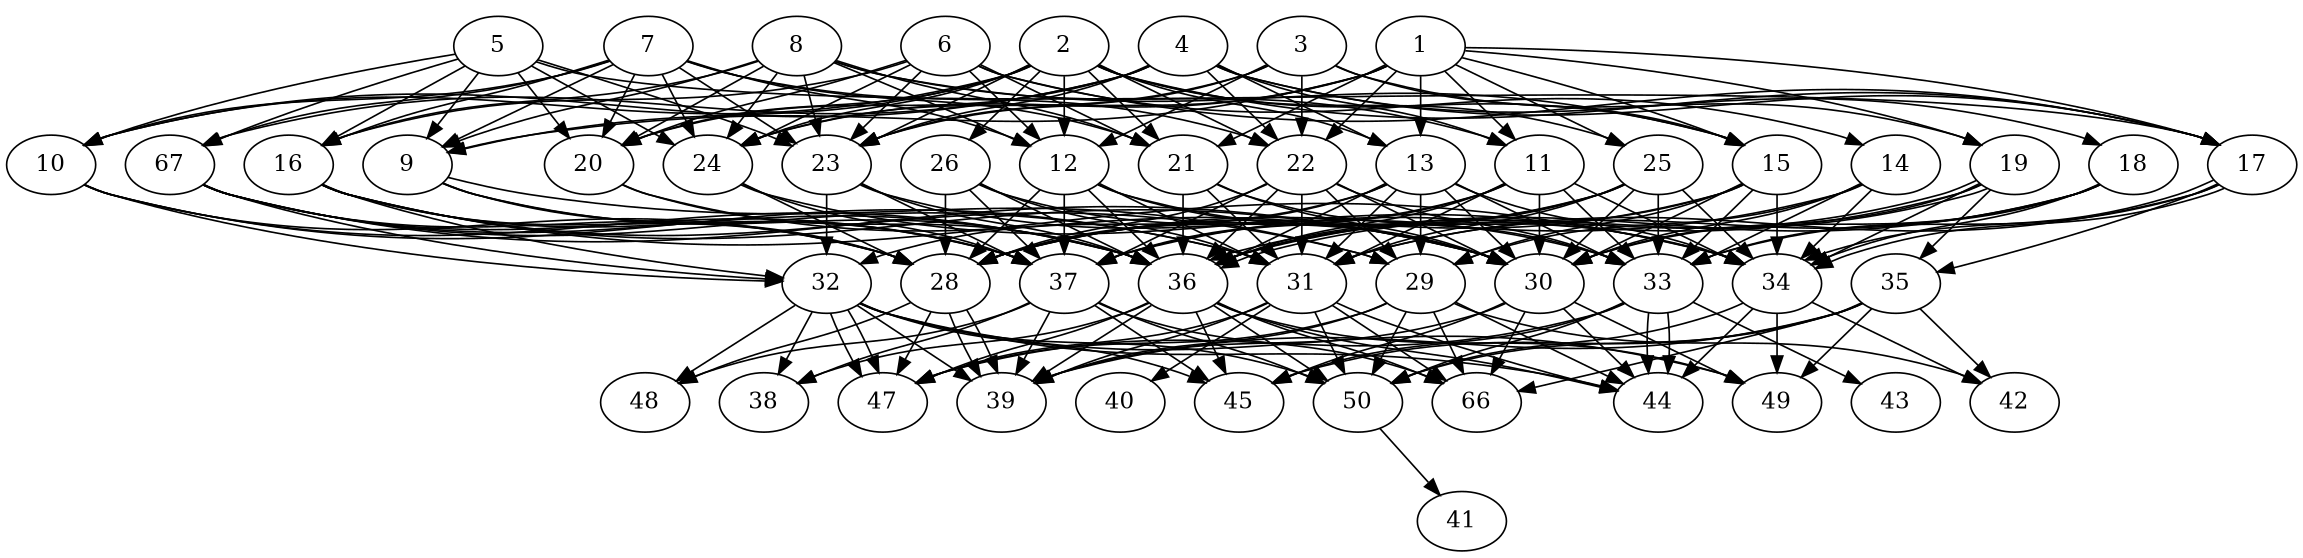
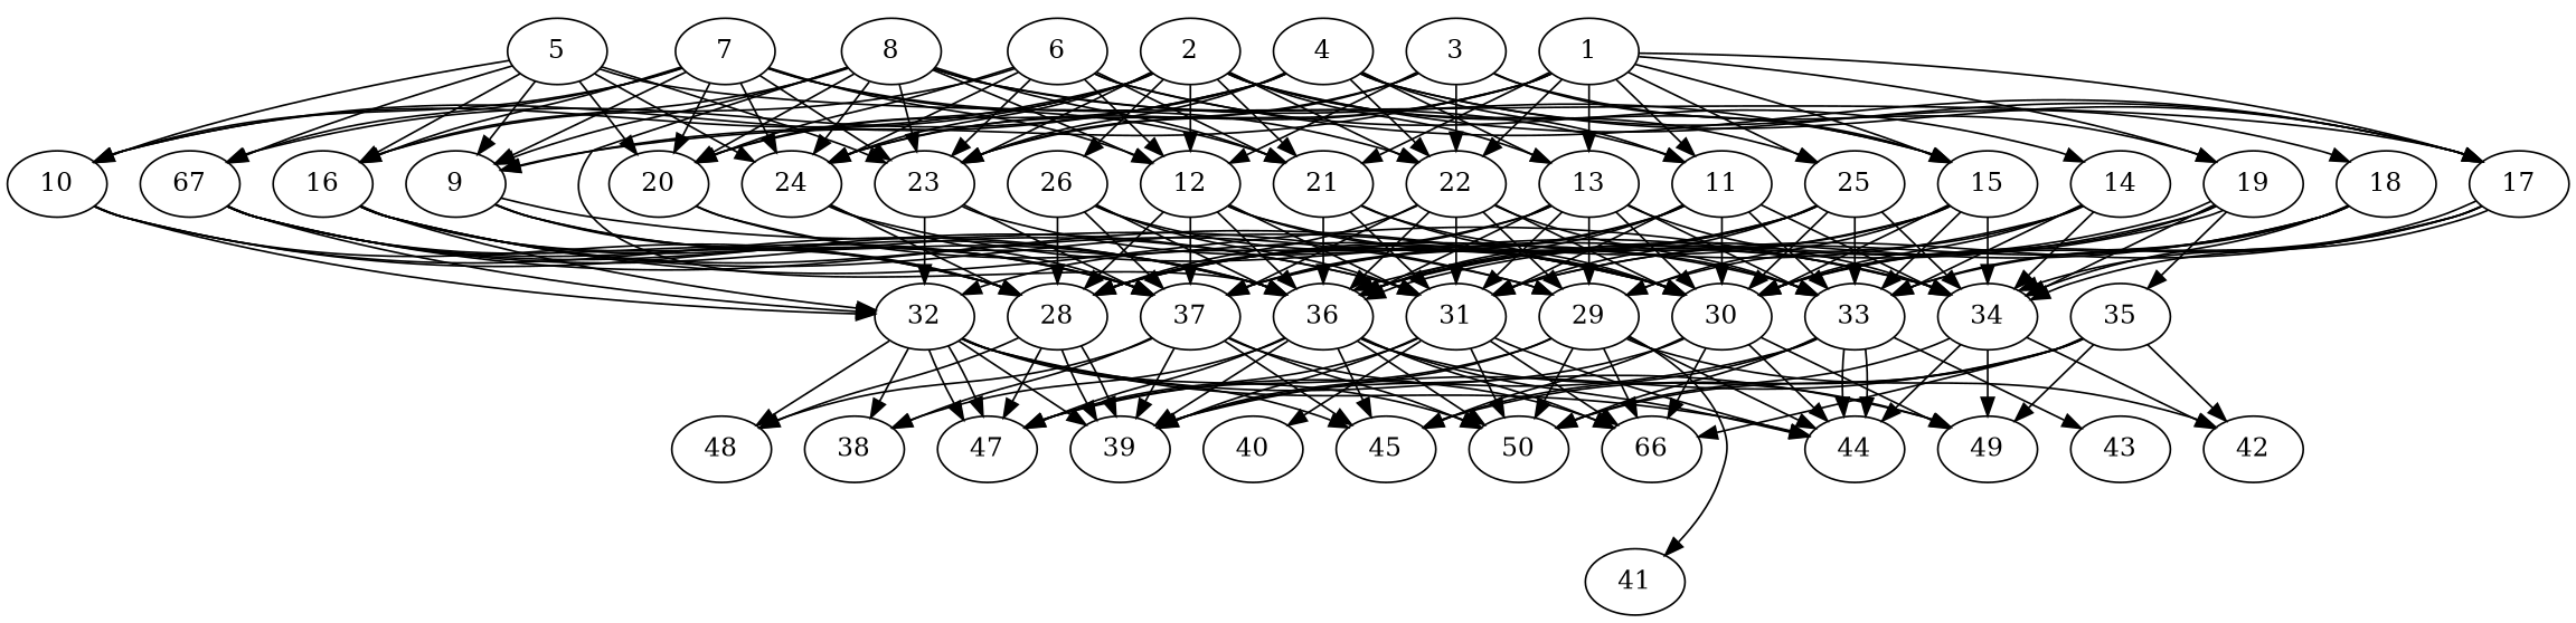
  digraph {
    node [alpha=0.01]
    1 [alpha=0.11 expect_size=19703808]
    9 [alpha=0.08 expect_size=46974976]
    11 [alpha=0.18 expect_size=37087232]
    13 [alpha=0.11 expect_size=31752192]
    15 [alpha=0.04 expect_size=30445568]
    17 [alpha=0.14 expect_size=16275456]
    19 [alpha=0.14 expect_size=8734720]
    21 [alpha=0.07 expect_size=10209280]
    22 [expect_size=5914624]
    23 [alpha=0.12 expect_size=8541184]
    24 [expect_size=33405952]
    25 [alpha=0.06 expect_size=22594560]
    28 [expect_size=27261952]
    29 [alpha=0.09 expect_size=43035648]
    36 [alpha=0.07 expect_size=39478272]
    37 [alpha=0.18 expect_size=51435520]
    31 [alpha=0.16 expect_size=23698432]
    30 [alpha=0.15 expect_size=29276160]
    33 [alpha=0.17 expect_size=43211776]
    34 [alpha=0.14 expect_size=23499776]
    32 [expect_size=40764416]
    35 [expect_size=25162752]
    20 [alpha=0.18 expect_size=28379136]
    39 [alpha=0.13 expect_size=33629184]
    47 [alpha=0.11 expect_size=31938560]
    48 [alpha=0.08 expect_size=26797056]
    41 [alpha=0.12 expect_size=43125760]
    42 [alpha=0.13 expect_size=32894976]
    44 [alpha=0.09 expect_size=27529216]
    n30 [alpha=0.03 expect_size=15173632 label=66]
    50 [alpha=0.06 expect_size=22149120]
    45 [alpha=0.10 expect_size=12656640]
    49 [alpha=0.02 expect_size=38098944]
    38 [alpha=0.05 expect_size=30961664]
    40 [alpha=0.11 expect_size=6799360]
    43 [alpha=0.15 expect_size=34588672]
    2 [alpha=0.06 expect_size=15167488]
    10 [alpha=0.12 expect_size=50710528]
    12 [expect_size=16536576]
    26 [alpha=0.05 expect_size=32144384]
    3 [alpha=0.09 expect_size=44886016]
    4 [alpha=0.10 expect_size=48777216]
    18 [alpha=0.07 expect_size=43590656]
    n44 [alpha=0.11 expect_size=41837568 label=67]
    5 [alpha=0.08 expect_size=43707392]
    16 [alpha=0.04 expect_size=49286144]
    6 [alpha=0.06 expect_size=37415936]
    14 [alpha=0.15 expect_size=6181888]
    7 [alpha=0.12 expect_size=22356992]
    8 [alpha=0.05 expect_size=13627392]
    1 -> 9
    1 -> 11
    1 -> 13
    1 -> 15
    1 -> 17
    1 -> 19
    1 -> 21
    1 -> 22
    1 -> 23
    1 -> 24
    1 -> 25
    9 -> 28
    9 -> 29
    9 -> 36
    9 -> 37
    11 -> 28
    11 -> 36
    11 -> 37
    11 -> 31
    11 -> 30
    11 -> 33
    11 -> 34
    13 -> 28
    13 -> 29
    13 -> 36
    13 -> 31
    13 -> 30
    13 -> 33
    13 -> 34
    13 -> 32
    15 -> 28
    15 -> 29
    15 -> 36
    15 -> 30
    15 -> 33
    15 -> 34
    17 -> 31
-   17 -> 35
+   17 -> 30
    17 -> 33
    17 -> 34
    17 -> 34
    19 -> 36
    19 -> 36
    19 -> 37
    19 -> 30
    19 -> 34
    19 -> 35
    21 -> 36
    21 -> 31
    21 -> 30
    21 -> 33
    22 -> 28
    22 -> 29
    22 -> 36
    22 -> 37
    22 -> 31
    22 -> 30
    22 -> 33
-   23 -> 36
+   8 -> 36
    23 -> 37
    23 -> 33
    23 -> 32
    24 -> 28
    24 -> 37
    24 -> 34
    25 -> 28
    25 -> 36
    25 -> 37
    25 -> 31
    25 -> 30
    25 -> 33
    25 -> 34
    28 -> 39
    28 -> 39
    28 -> 47
    28 -> 48
    29 -> 39
    29 -> 47
-   50 -> 41
+   29 -> 41
    29 -> 42
    29 -> 44
    29 -> n30
    29 -> 50
    36 -> 39
    36 -> 47
    36 -> 44
    36 -> n30
    36 -> 50
    36 -> 45
    36 -> 49
    36 -> 38
    37 -> 39
    37 -> 48
    37 -> n30
    37 -> 50
    37 -> 45
    37 -> 38
    31 -> 39
    31 -> 47
    31 -> 44
    31 -> n30
    31 -> 50
    31 -> 40
    30 -> 39
    30 -> 44
    30 -> n30
    30 -> 45
    30 -> 49
    33 -> 47
    33 -> 44
    33 -> 44
    33 -> 50
    33 -> 45
    33 -> 43
    34 -> 42
    34 -> 44
    34 -> 50
    34 -> 49
    32 -> 39
    32 -> 47
    32 -> 47
    32 -> 48
    32 -> 44
    32 -> 50
    32 -> 45
    32 -> 49
    32 -> 38
    35 -> 39
    35 -> 42
    35 -> n30
    35 -> 50
    35 -> 45
    35 -> 49
    20 -> 36
    20 -> 30
    2 -> 9
    2 -> 13
    2 -> 15
    2 -> 17
    2 -> 21
    2 -> 22
    2 -> 23
    2 -> 24
    2 -> 25
    2 -> 20
    2 -> 10
    2 -> 12
    2 -> 26
    10 -> 28
    10 -> 36
    10 -> 31
    10 -> 32
    12 -> 28
    12 -> 36
    12 -> 37
    12 -> 31
    12 -> 30
    12 -> 34
    26 -> 28
    26 -> 36
    26 -> 37
    26 -> 31
    26 -> 30
    3 -> 15
    3 -> 19
    3 -> 22
    3 -> 23
    3 -> 24
    3 -> 12
    4 -> 11
    4 -> 13
    4 -> 17
    4 -> 22
    4 -> 23
    4 -> 20
    4 -> 10
    4 -> 18
    4 -> n44
    18 -> 36
    18 -> 31
    18 -> 30
    18 -> 33
    18 -> 34
    n44 -> 28
    n44 -> 36
    n44 -> 37
    n44 -> 31
    n44 -> 30
    n44 -> 32
    5 -> 9
    5 -> 17
    5 -> 23
    5 -> 24
    5 -> 20
    5 -> 10
    5 -> n44
    5 -> 16
    16 -> 28
    16 -> 29
    16 -> 37
    16 -> 30
    16 -> 34
    16 -> 32
    6 -> 17
    6 -> 21
    6 -> 23
    6 -> 24
    6 -> 20
    6 -> 12
    6 -> 16
    6 -> 14
    14 -> 28
    14 -> 29
    14 -> 30
    14 -> 33
    14 -> 34
    7 -> 9
    7 -> 21
    7 -> 22
    7 -> 23
    7 -> 24
    7 -> 20
    7 -> 10
    7 -> 12
    7 -> n44
    7 -> 16
    8 -> 9
    8 -> 11
    8 -> 15
    8 -> 21
    8 -> 23
    8 -> 24
    8 -> 20
    8 -> 12
    8 -> 16
  }
